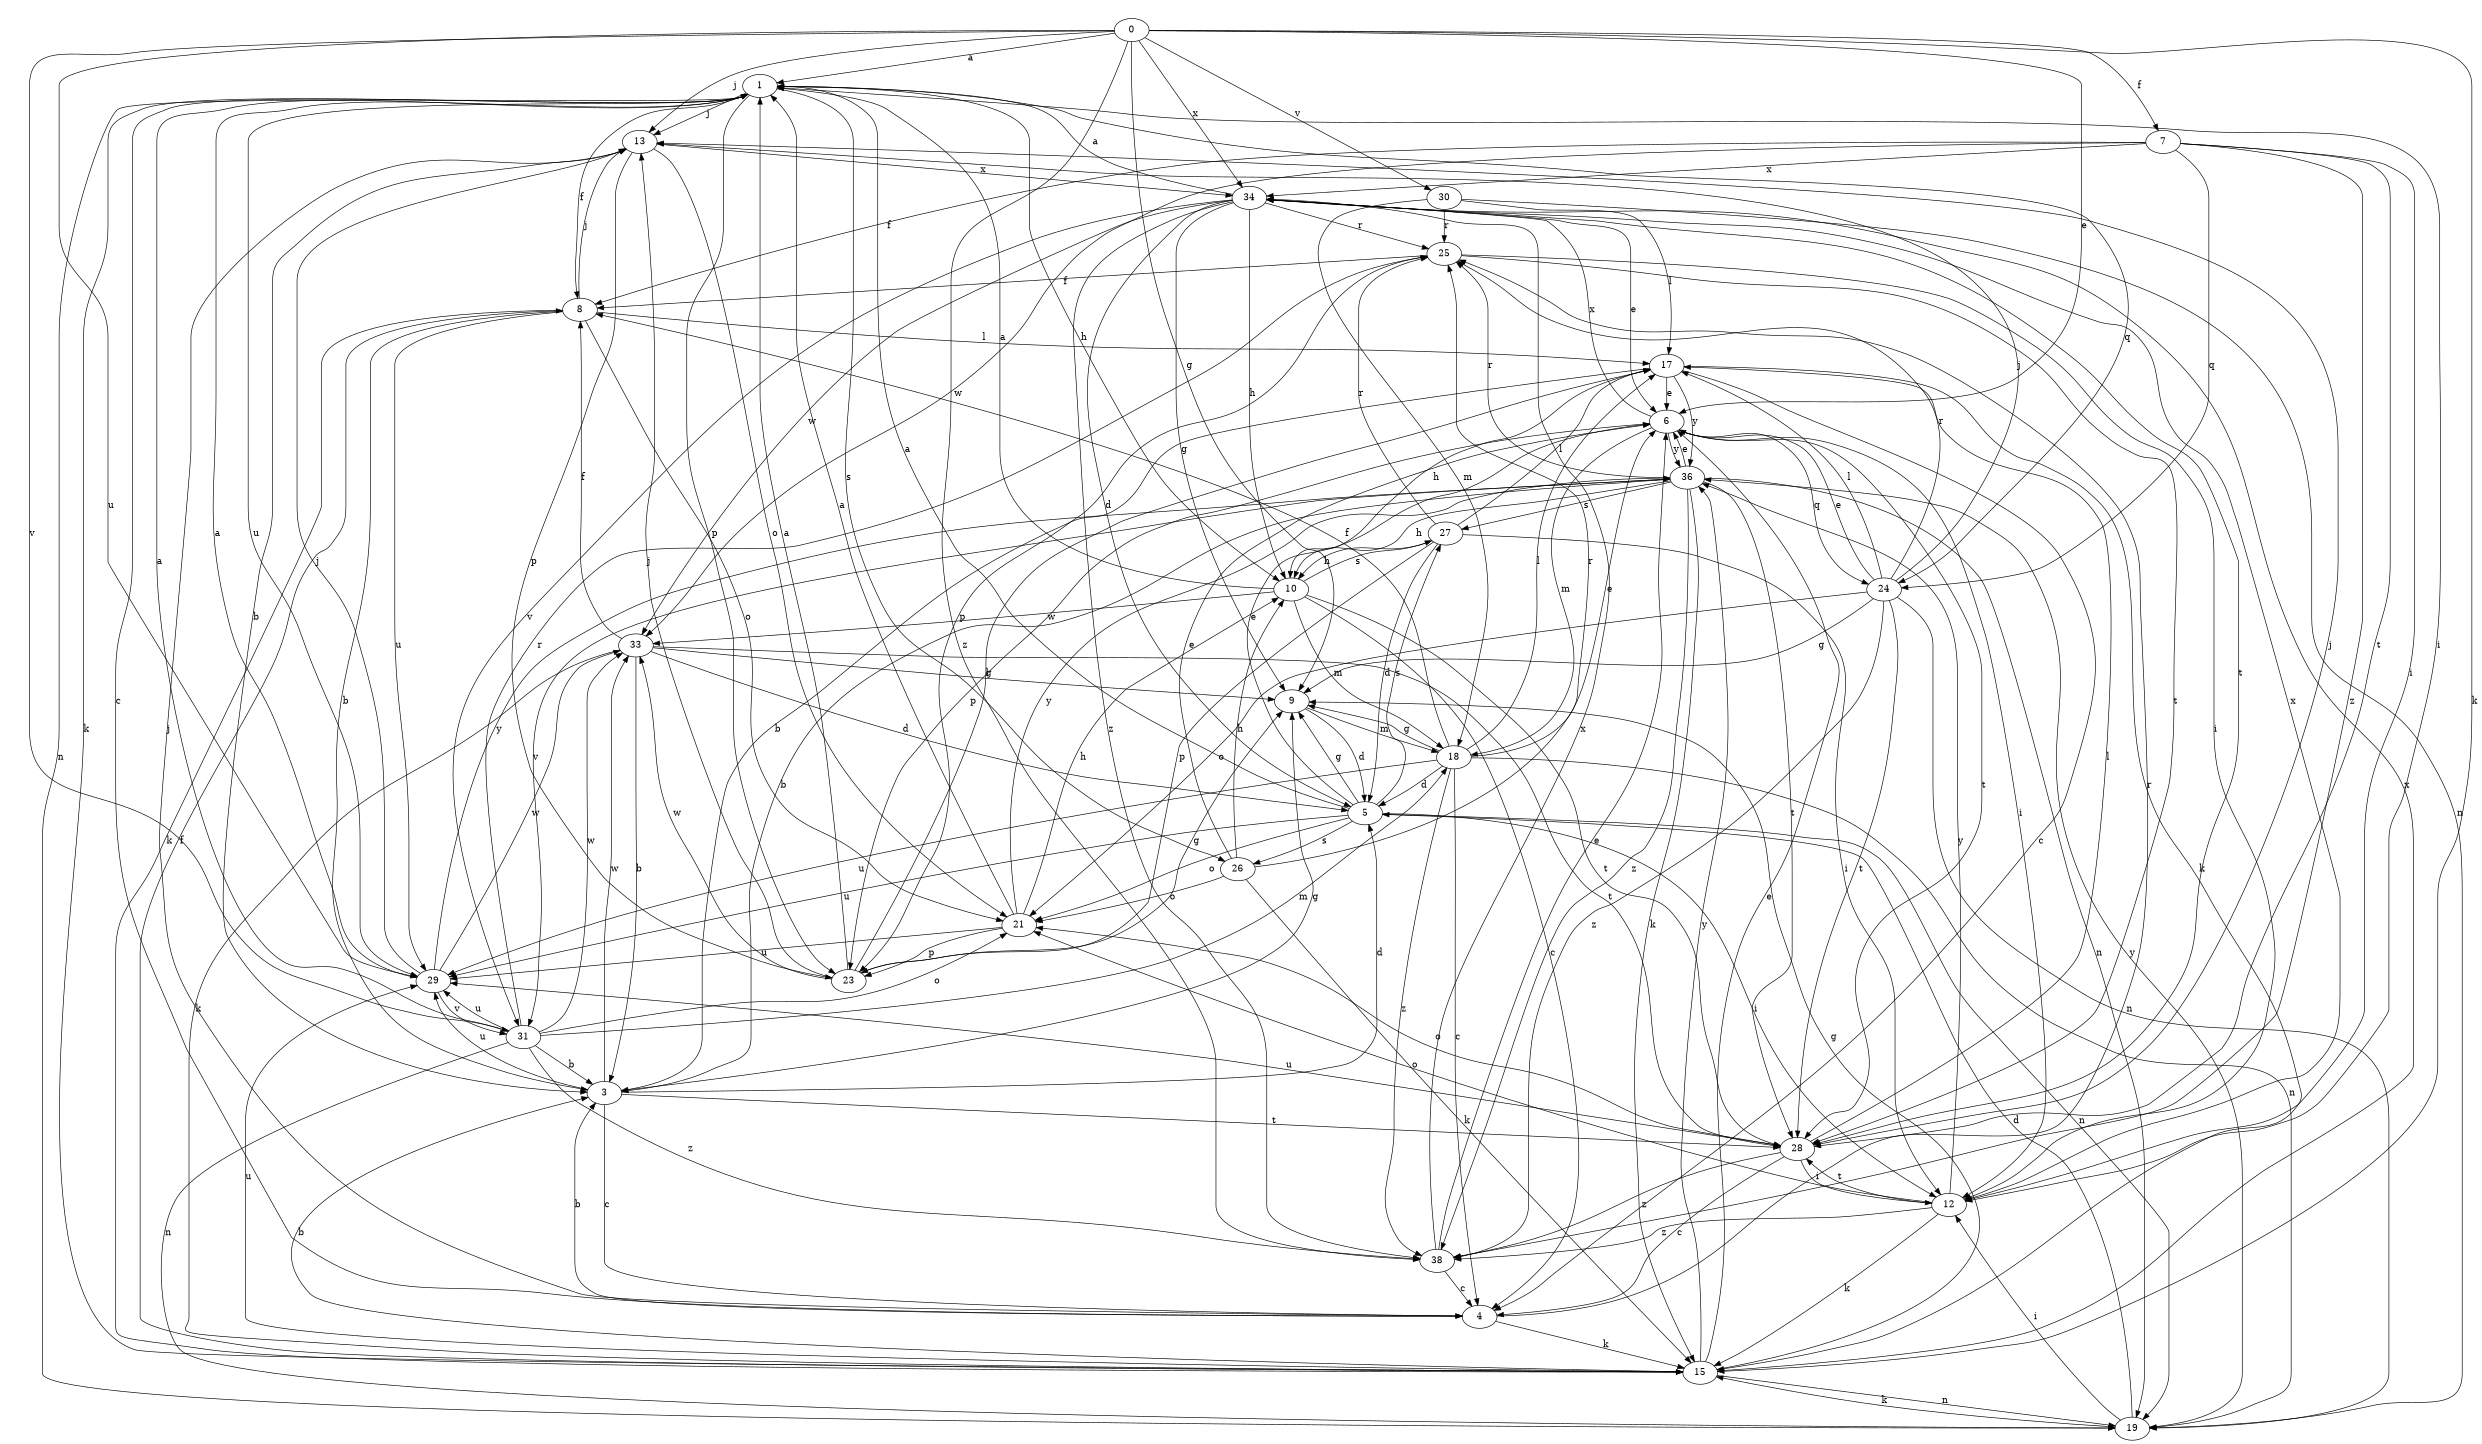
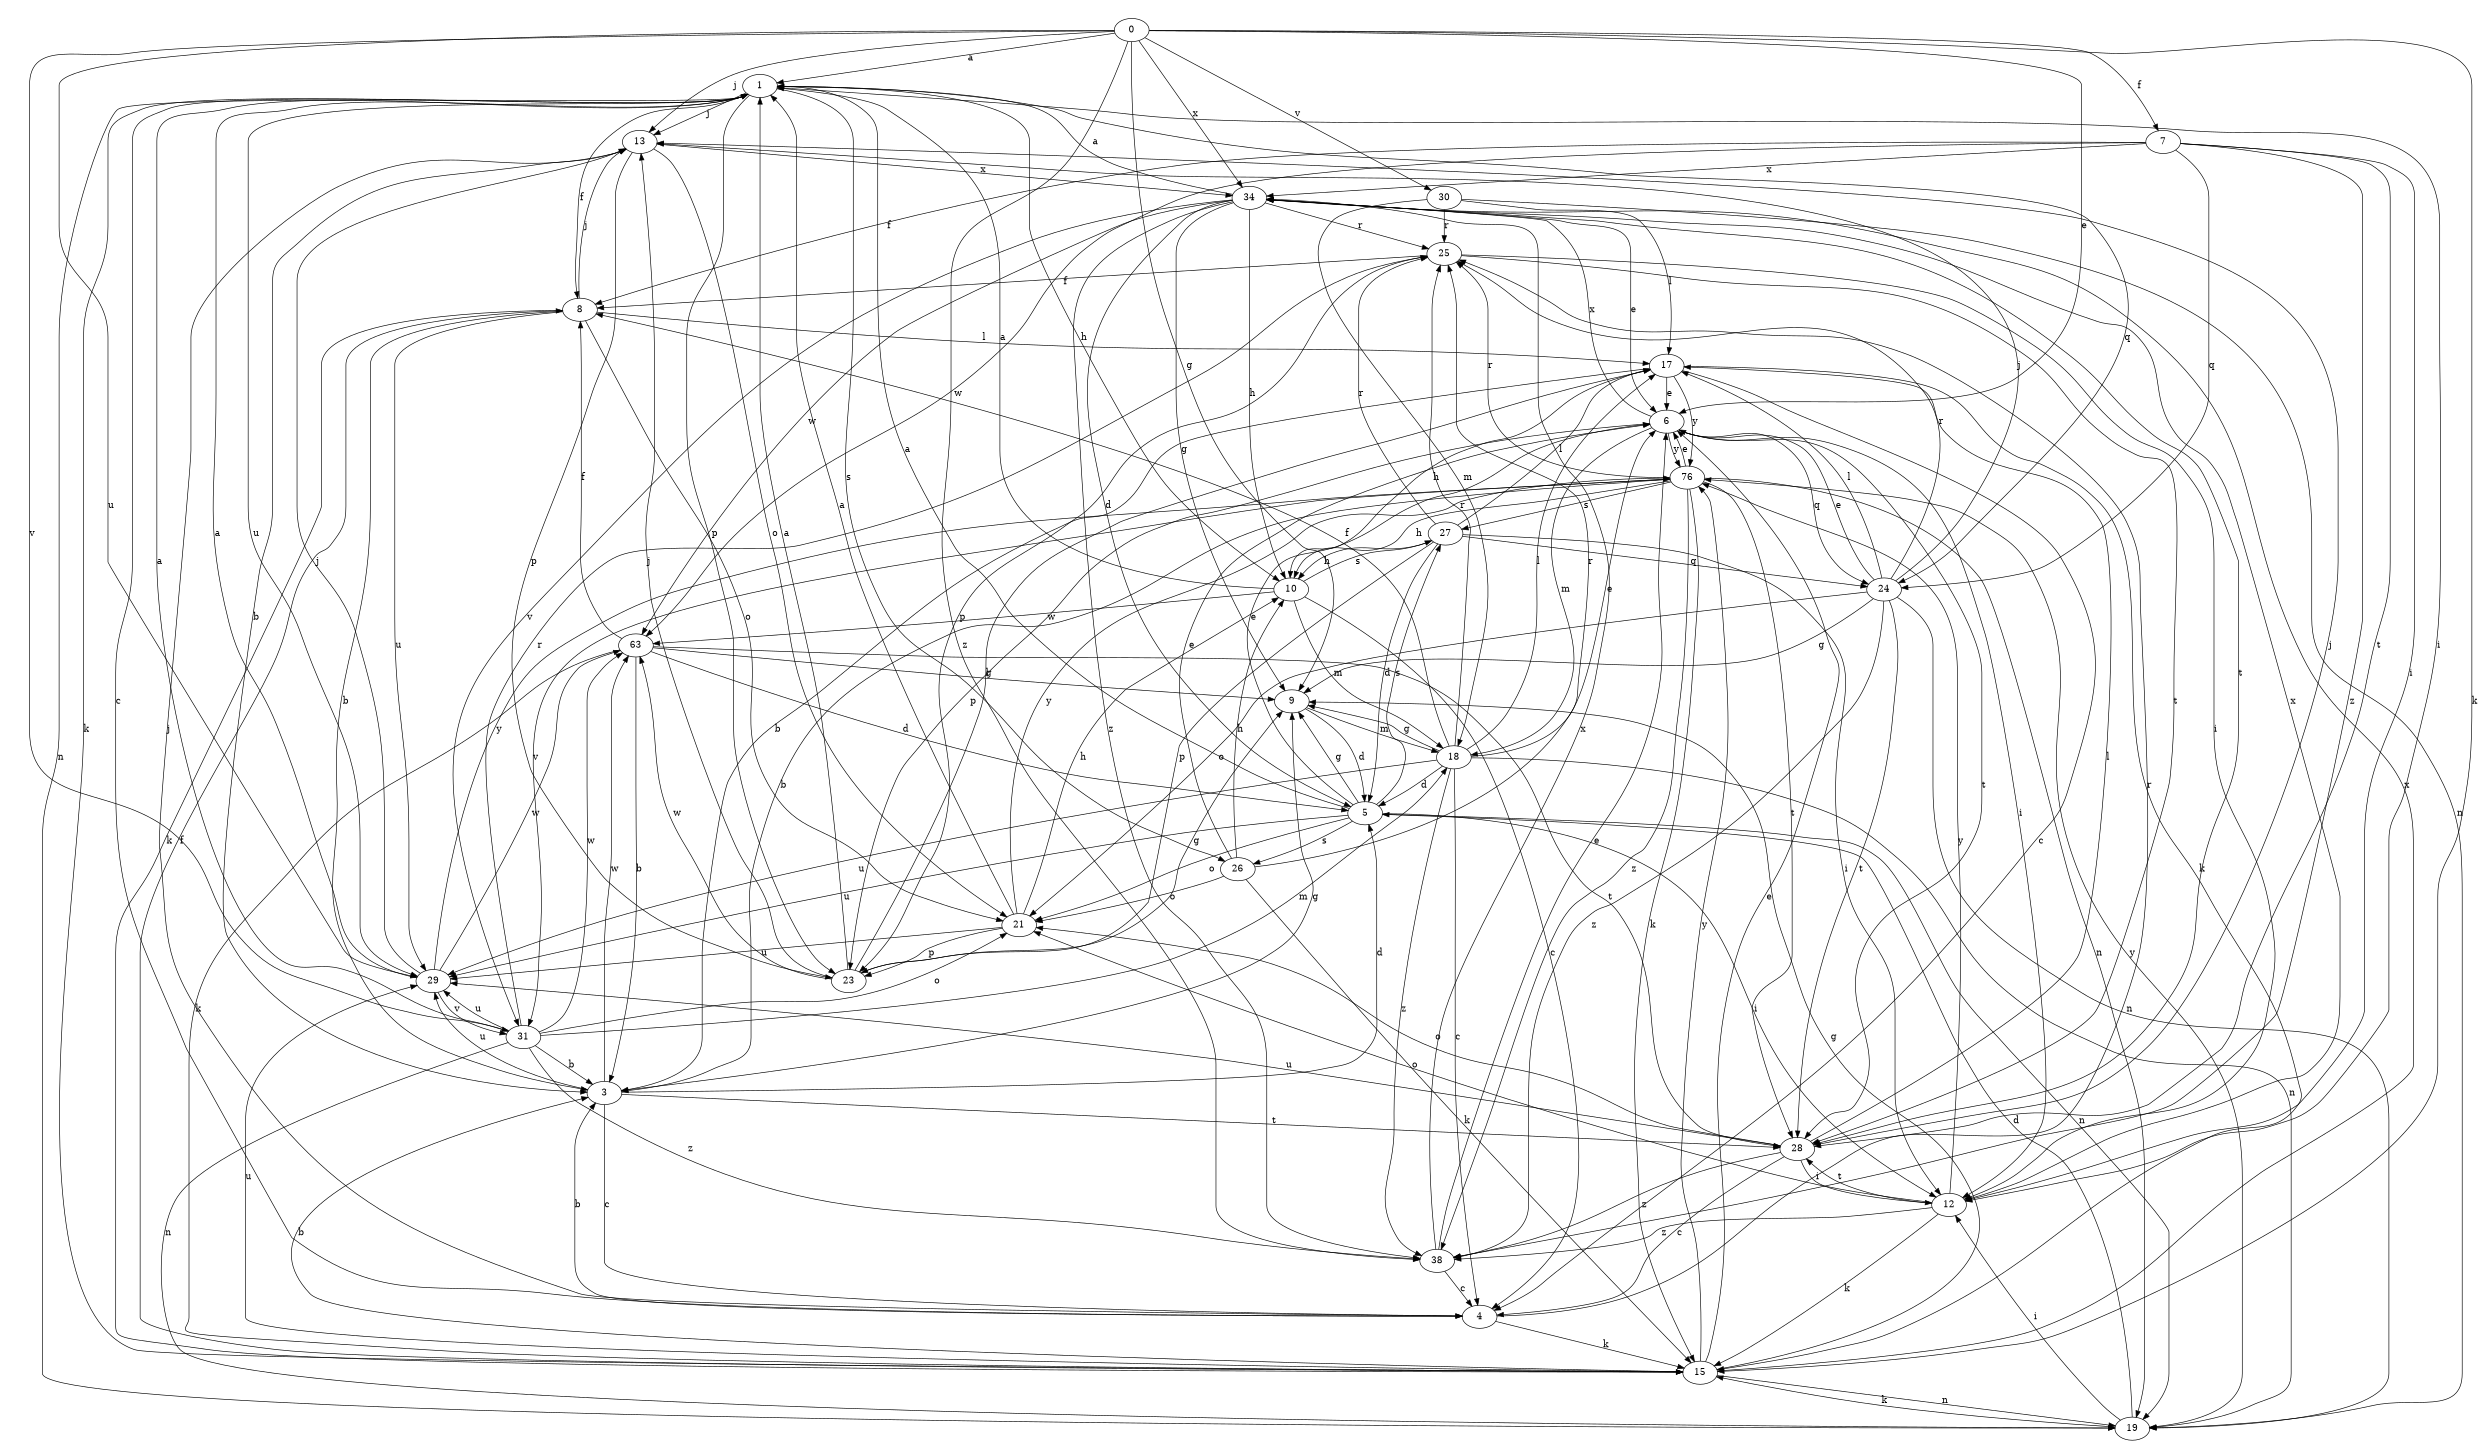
  strict digraph {
    0
    1
    6
    7
    9
    13
    15
    29
    30
    31
    34
    38
    4
    8
    10
    12
    19
    23
    24
    26
    28
    18
-   36
-   33
+   36 [label=76]
+   33 [label=63]
    5
    3
    21
    25
    17
    27
    0 -> 1 [label=a]
    0 -> 6 [label=e]
    0 -> 7 [label=f]
    0 -> 9 [label=g]
    0 -> 13 [label=j]
    0 -> 15 [label=k]
    0 -> 29 [label=u]
    0 -> 30 [label=v]
    0 -> 31 [label=v]
    0 -> 34 [label=x]
    0 -> 38 [label=z]
    1 -> 13 [label=j]
    1 -> 15 [label=k]
    1 -> 29 [label=u]
    1 -> 4 [label=c]
    1 -> 8 [label=f]
    1 -> 10 [label=h]
    1 -> 12 [label=i]
    1 -> 19 [label=n]
    1 -> 23 [label=p]
    1 -> 24 [label=q]
    1 -> 26 [label=s]
    6 -> 34 [label=x]
    6 -> 12 [label=i]
    6 -> 23 [label=p]
    6 -> 24 [label=q]
    6 -> 28 [label=t]
    6 -> 18 [label=m]
    6 -> 36 [label=y]
    7 -> 34 [label=x]
    7 -> 38 [label=z]
    7 -> 8 [label=f]
    7 -> 12 [label=i]
    7 -> 24 [label=q]
    7 -> 28 [label=t]
    7 -> 33 [label=w]
    9 -> 18 [label=m]
    9 -> 5 [label=d]
    13 -> 34 [label=x]
    13 -> 23 [label=p]
    13 -> 3 [label=b]
    13 -> 21 [label=o]
    15 -> 6 [label=e]
    15 -> 9 [label=g]
    15 -> 29 [label=u]
    15 -> 34 [label=x]
    15 -> 8 [label=f]
    15 -> 19 [label=n]
    15 -> 36 [label=y]
    15 -> 3 [label=b]
    29 -> 1 [label=a]
    29 -> 13 [label=j]
    29 -> 31 [label=v]
    29 -> 36 [label=y]
    29 -> 33 [label=w]
    30 -> 19 [label=n]
    30 -> 18 [label=m]
    30 -> 25 [label=r]
    30 -> 17 [label=l]
    31 -> 1 [label=a]
    31 -> 29 [label=u]
    31 -> 38 [label=z]
    31 -> 19 [label=n]
    31 -> 18 [label=m]
    31 -> 33 [label=w]
    31 -> 3 [label=b]
    31 -> 21 [label=o]
    31 -> 25 [label=r]
    34 -> 1 [label=a]
    34 -> 6 [label=e]
    34 -> 9 [label=g]
    34 -> 31 [label=v]
    34 -> 38 [label=z]
    34 -> 10 [label=h]
    34 -> 28 [label=t]
    34 -> 33 [label=w]
    34 -> 5 [label=d]
    34 -> 25 [label=r]
    38 -> 6 [label=e]
    38 -> 34 [label=x]
    38 -> 4 [label=c]
    4 -> 13 [label=j]
    4 -> 15 [label=k]
    4 -> 3 [label=b]
    4 -> 25 [label=r]
    8 -> 13 [label=j]
    8 -> 15 [label=k]
    8 -> 29 [label=u]
    8 -> 3 [label=b]
    8 -> 21 [label=o]
    8 -> 17 [label=l]
    10 -> 1 [label=a]
    10 -> 4 [label=c]
-   10 -> 28 [label=t]
    10 -> 18 [label=m]
    10 -> 33 [label=w]
    10 -> 27 [label=s]
    12 -> 15 [label=k]
    12 -> 34 [label=x]
    12 -> 38 [label=z]
    12 -> 28 [label=t]
    12 -> 36 [label=y]
    12 -> 21 [label=o]
    19 -> 15 [label=k]
    19 -> 12 [label=i]
    19 -> 36 [label=y]
    19 -> 5 [label=d]
    23 -> 1 [label=a]
    23 -> 9 [label=g]
    23 -> 13 [label=j]
    23 -> 33 [label=w]
    23 -> 17 [label=l]
    24 -> 6 [label=e]
    24 -> 9 [label=g]
    24 -> 13 [label=j]
    24 -> 38 [label=z]
    24 -> 19 [label=n]
    24 -> 28 [label=t]
    24 -> 21 [label=o]
    24 -> 25 [label=r]
    24 -> 17 [label=l]
    26 -> 6 [label=e]
    26 -> 15 [label=k]
    26 -> 10 [label=h]
    26 -> 21 [label=o]
    26 -> 25 [label=r]
    28 -> 13 [label=j]
    28 -> 29 [label=u]
    28 -> 38 [label=z]
    28 -> 4 [label=c]
    28 -> 12 [label=i]
    28 -> 21 [label=o]
    28 -> 17 [label=l]
    18 -> 6 [label=e]
    18 -> 9 [label=g]
    18 -> 29 [label=u]
    18 -> 38 [label=z]
    18 -> 4 [label=c]
    18 -> 8 [label=f]
    18 -> 19 [label=n]
    18 -> 5 [label=d]
+   18 -> 25 [label=r]
    18 -> 17 [label=l]
    36 -> 6 [label=e]
    36 -> 15 [label=k]
    36 -> 31 [label=v]
    36 -> 38 [label=z]
    36 -> 10 [label=h]
    36 -> 19 [label=n]
    36 -> 28 [label=t]
    36 -> 3 [label=b]
    36 -> 25 [label=r]
    36 -> 27 [label=s]
    33 -> 9 [label=g]
    33 -> 15 [label=k]
    33 -> 8 [label=f]
    33 -> 28 [label=t]
    33 -> 5 [label=d]
    33 -> 3 [label=b]
    5 -> 1 [label=a]
    5 -> 6 [label=e]
    5 -> 9 [label=g]
    5 -> 29 [label=u]
    5 -> 12 [label=i]
    5 -> 19 [label=n]
    5 -> 26 [label=s]
    5 -> 21 [label=o]
    5 -> 27 [label=s]
    3 -> 9 [label=g]
    3 -> 29 [label=u]
    3 -> 4 [label=c]
    3 -> 28 [label=t]
    3 -> 33 [label=w]
    3 -> 5 [label=d]
    21 -> 1 [label=a]
    21 -> 29 [label=u]
    21 -> 10 [label=h]
    21 -> 23 [label=p]
    21 -> 36 [label=y]
    25 -> 8 [label=f]
    25 -> 12 [label=i]
    25 -> 23 [label=p]
    25 -> 28 [label=t]
    17 -> 6 [label=e]
    17 -> 15 [label=k]
    17 -> 4 [label=c]
    17 -> 10 [label=h]
    17 -> 36 [label=y]
    17 -> 3 [label=b]
    27 -> 10 [label=h]
    27 -> 12 [label=i]
    27 -> 23 [label=p]
+   27 -> 24 [label=q]
    27 -> 5 [label=d]
    27 -> 25 [label=r]
    27 -> 17 [label=l]
  }
